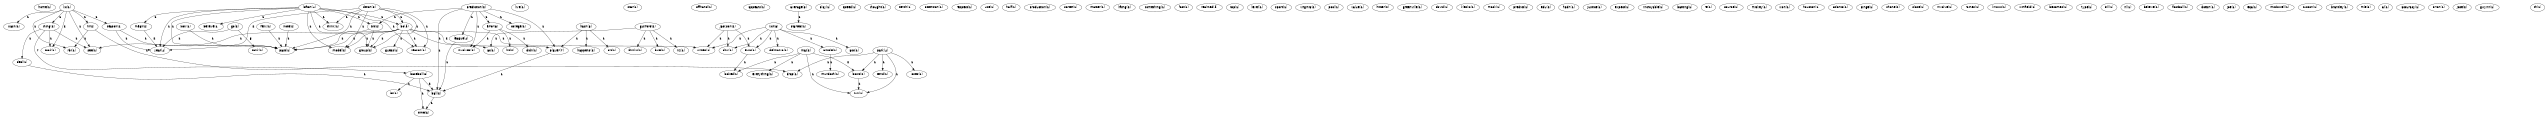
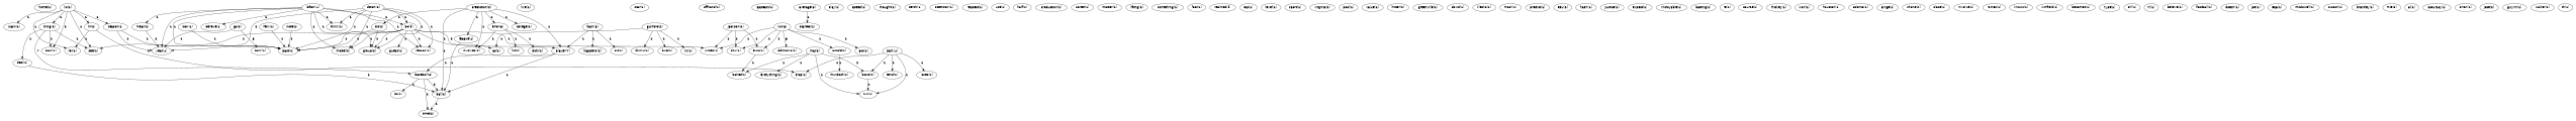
  digraph {
    fontname="DejaVu Sans"
    node [fontname="DejaVu Sans"]
    edge [fontname="DejaVu Sans"]
    n1 [label="home(1)"]
    n2 [label="kc(1)"]
    n3 [label="thing(2)"]
    n4 [label="wasn(1)"]
    n5 [label="season(2)"]
    n6 [label="hr(2)"]
    n7 [label="took(1)"]
    n8 [label="rbi(1)"]
    n9 [label="see(1)"]
    n10 [label="deal(1)"]
    n11 [label="baseball(3)"]
    n12 [label="year(4)"]
    n13 [label="past(1)"]
    n14 [label="drop(1)"]
    n15 [label="ball(2)"]
    n16 [label="time(2)"]
    n17 [label="lot(1)"]
    n18 [label="live(1)"]
    n19 [label="star(1)"]
    n20 [label="guilford(2)"]
    n21 [label="butt(1)"]
    n22 [label="nz(1)"]
    n23 [label="ac(1)"]
    n24 [label="thinks(1)"]
    n25 [label="offhand(1)"]
    n26 [label="kcr(3)"]
    n27 [label="delmarva(1)"]
    n28 [label="article(1)"]
    n29 [label="acc(1)"]
    n30 [label="drw(1)"]
    n31 [label="evsc(1)"]
    n32 [label="writes(1)"]
    n33 [label="murdoch(1)"]
    n34 [label="looked(1)"]
    n35 [label="appears(1)"]
    n36 [label="average(3)"]
    n37 [label="started(1)"]
    n38 [label="prediction(2)"]
    n39 [label="error(3)"]
    n40 [label="bit(2)"]
    n41 [label="college(1)"]
    n42 [label="involves(2)"]
    n43 [label="league(4)"]
    n44 [label="player(7)"]
    n45 [label="didn(1)"]
    n46 [label="hit(2)"]
    n47 [label="group(2)"]
    n48 [label="play(1)"]
    n49 [label="speed(1)"]
    n50 [label="thought(1)"]
    n51 [label="tenth(1)"]
    n52 [label="attention(1)"]
    n53 [label="respect(1)"]
    n54 [label="use(1)"]
    n55 [label="lofton(4)"]
    n56 [label="believe(1)"]
    n57 [label="mean(2)"]
    n58 [label="bo(9)"]
    n59 [label="reason(1)"]
    n60 [label="model(2)"]
    n61 [label="think(1)"]
    n62 [label="guess(1)"]
    n63 [label="half(1)"]
    n64 [label="production(1)"]
    n65 [label="carter(1)"]
    n66 [label="matter(1)"]
    n67 [label="lifting(2)"]
    n68 [label="park(4)"]
    n69 [label="loses(1)"]
    n70 [label="basis(2)"]
    n71 [label="run(1)"]
    n72 [label="tend(1)"]
    n73 [label="something(1)"]
    n74 [label="fact(1)"]
    n75 [label="realized(9)"]
    n76 [label="top(1)"]
    n77 [label="level(1)"]
    n78 [label="sport(1)"]
    n79 [label="hasn(3)"]
    n80 [label="art(1)"]
    n81 [label="happens(2)"]
    n82 [label="virginia(2)"]
    n83 [label="pool(1)"]
    n84 [label="go(2)"]
    n85 [label="tank(1)"]
    n86 [label="value(1)"]
    n87 [label="maj(2)"]
    n88 [label="everything(1)"]
    n89 [label="hitter(2)"]
    n90 [label="greenville(1)"]
    n91 [label="david(1)"]
    n92 [label="klesko(1)"]
    n93 [label="mack(1)"]
    n94 [label="predict(1)"]
    n95 [label="edu(2)"]
    n96 [label="hadn(1)"]
    n97 [label="justice(1)"]
    n98 [label="expect(1)"]
    n99 [label="jackson(2)"]
    n100 [label="incroyable(1)"]
    n101 [label="batting(1)"]
    n102 [label="re(1)"]
    n103 [label="course(1)"]
    n104 [label="mickey(1)"]
    n105 [label="won(1)"]
    n106 [label="houston(1)"]
    n107 [label="atlanta(1)"]
    n108 [label="deion(5)"]
    n109 [label="ainge(1)"]
    n110 [label="shane(2)"]
    n111 [label="close(1)"]
    n112 [label="involve(1)"]
    n113 [label="raines(1)"]
    n114 [label="knows(1)"]
    n115 [label="winfield(1)"]
    n116 [label="becomes(1)"]
    n117 [label="hype(1)"]
    n118 [label="bill(1)"]
    n119 [label="nl(1)"]
    n120 [label="beleive(1)"]
    n121 [label="football(1)"]
    n122 [label="doesn(1)"]
    n123 [label="joe(1)"]
    n124 [label="eqa(1)"]
    n125 [label="mcdowell(1)"]
    n126 [label="tuscon(1)"]
    n127 [label="look(1)"]
    n128 [label="felix(1)"]
    n129 [label="brantley(1)"]
    n130 [label="note(2)"]
    n131 [label="mle(3)"]
    n132 [label="al(1)"]
    n133 [label="accuracy(1)"]
    n134 [label="brian(1)"]
    n135 [label="jose(2)"]
    n136 [label="gwynn(1)"]
+   n137 [label="walker(1)"]
    n138 [label="th(1)"]
    n2 -> n3 [label=1]
    n2 -> n4 [label=1]
    n2 -> n5 [label=1]
    n2 -> n6 [label=1]
    n2 -> n7 [label=2]
    n2 -> n8 [label=1]
    n2 -> n9 [label=1]
    n3 -> n7 [label=1]
    n3 -> n9 [label=1]
    n3 -> n10 [label=1]
    n3 -> n11 [label=7]
    n5 -> n12 [label=1]
    n5 -> n13 [label=1]
    n6 -> n8 [label=1]
    n6 -> n14 [label=1]
    n10 -> n15 [label=1]
    n11 -> n15 [label=2]
    n11 -> n16 [label=1]
    n11 -> n17 [label=1]
    n15 -> n16 [label=1]
    n20 -> n21 [label=1]
    n20 -> n22 [label=1]
    n20 -> n23 [label=1]
    n20 -> n24 [label=1]
-   n26 -> n27 [label=1]
+   n26 -> n27 [label=5]
    n26 -> n28 [label=1]
    n26 -> n29 [label=1]
    n26 -> n30 [label=1]
    n26 -> n31 [label=1]
    n26 -> n32 [label=1]
    n28 -> n33 [label=1]
    n31 -> n34 [label=1]
    n36 -> n37 [label=1]
    n38 -> n15 [label=1]
    n38 -> n39 [label=1]
    n38 -> n40 [label=1]
    n38 -> n41 [label=1]
    n38 -> n42 [label=1]
    n38 -> n43 [label=1]
    n38 -> n44 [label=1]
    n39 -> n42 [label=1]
    n39 -> n45 [label=1]
    n39 -> n46 [label=1]
    n40 -> n13 [label=1]
    n40 -> n47 [label=1]
    n43 -> n15 [label=1]
+   n44 -> n11 [label=1]
    n44 -> n15 [label=1]
    n55 -> n12 [label=1]
    n55 -> n13 [label=1]
-   n55 -> n40 [label=1]
    n55 -> n47 [label=1]
    n55 -> n56 [label=1]
    n55 -> n57 [label=1]
    n55 -> n58 [label=1]
    n55 -> n59 [label=1]
    n55 -> n60 [label=1]
    n55 -> n61 [label=1]
    n57 -> n12 [label=2]
    n58 -> n9 [label=1]
    n58 -> n13 [label=1]
    n58 -> n23 [label=1]
    n58 -> n32 [label=1]
    n58 -> n44 [label=2]
    n58 -> n47 [label=1]
    n58 -> n59 [label=1]
    n58 -> n60 [label=1]
    n58 -> n62 [label=1]
    n68 -> n14 [label=1]
    n68 -> n69 [label=1]
    n68 -> n70 [label=1]
    n68 -> n71 [label=1]
    n68 -> n72 [label=1]
    n70 -> n71 [label=1]
    n79 -> n44 [label=1]
    n79 -> n80 [label=1]
    n79 -> n81 [label=1]
    n84 -> n12 [label=1]
    n84 -> n85 [label=5]
    n87 -> n34 [label=1]
    n87 -> n70 [label=2]
    n87 -> n71 [label=1]
    n87 -> n88 [label=1]
    n99 -> n30 [label=1]
    n99 -> n31 [label=1]
    n99 -> n32 [label=1]
    n108 -> n12 [label=2]
    n108 -> n13 [label=1]
    n108 -> n47 [label=1]
    n108 -> n58 [label=1]
    n108 -> n59 [label=1]
    n108 -> n60 [label=1]
    n108 -> n61 [label=1]
    n127 -> n13 [label=1]
    n128 -> n13 [label=1]
    n130 -> n13 [label=1]
  }
